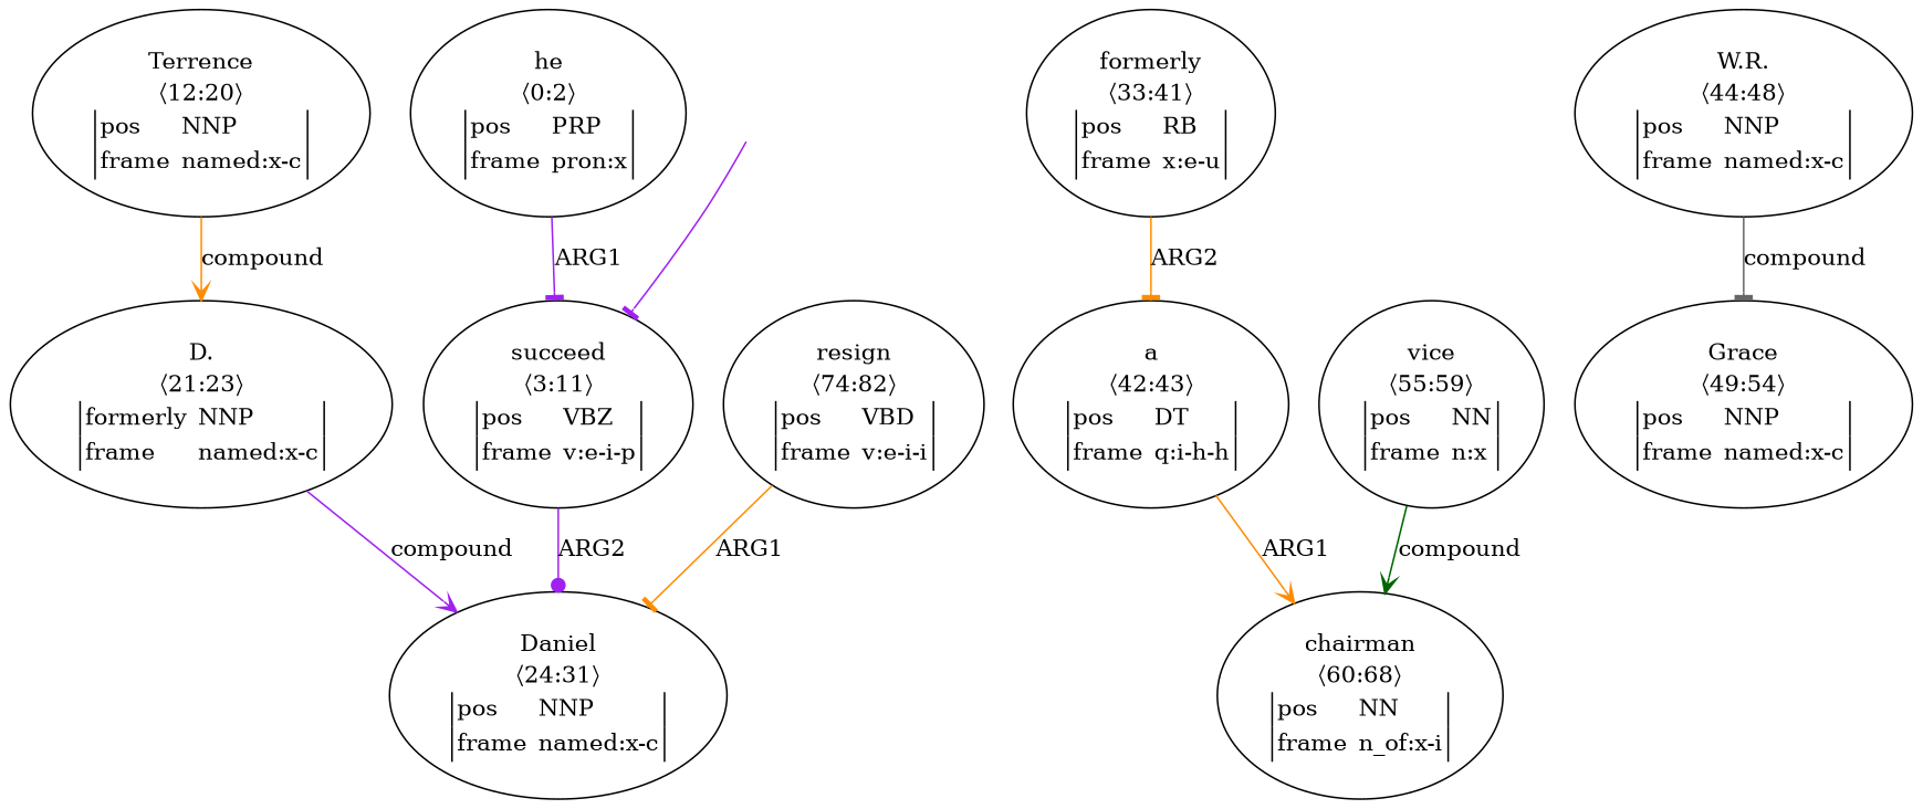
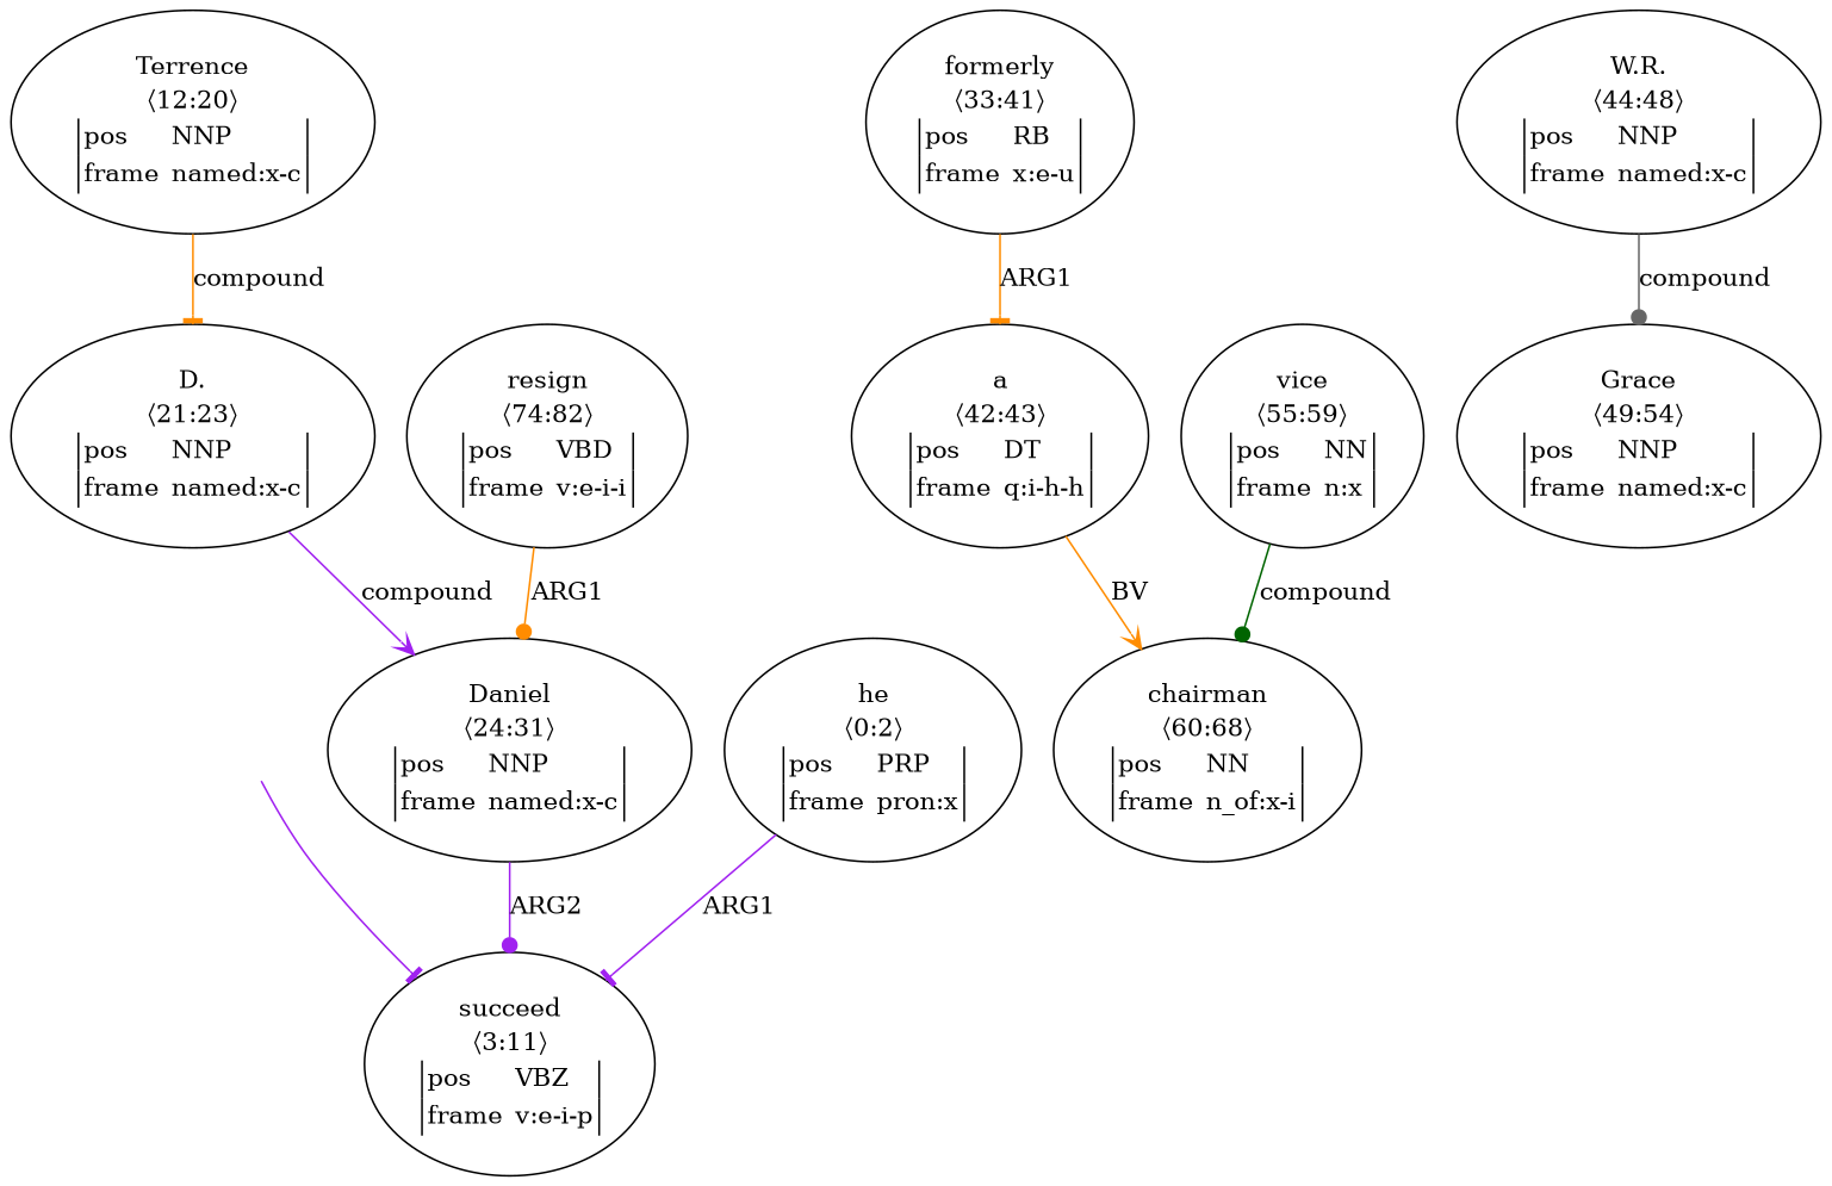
  digraph {
    edge [arrowhead=dot color=purple]
    top [style=invis]
    n2 [label=<<table align="center" border="0" cellspacing="0"><tr><td colspan="2">succeed</td></tr><tr><td colspan="2">〈3:11〉</td></tr><tr><td sides="l" border="1" align="left">pos</td><td sides="r" border="1" align="left">VBZ</td></tr><tr><td sides="l" border="1" align="left">frame</td><td sides="r" border="1" align="left">v:e-i-p</td></tr></table>>]
    n3 [label=<<table align="center" border="0" cellspacing="0"><tr><td colspan="2">Daniel</td></tr><tr><td colspan="2">〈24:31〉</td></tr><tr><td sides="l" border="1" align="left">pos</td><td sides="r" border="1" align="left">NNP</td></tr><tr><td sides="l" border="1" align="left">frame</td><td sides="r" border="1" align="left">named:x-c</td></tr></table>>]
    n4 [label=<<table align="center" border="0" cellspacing="0"><tr><td colspan="2">he</td></tr><tr><td colspan="2">〈0:2〉</td></tr><tr><td sides="l" border="1" align="left">pos</td><td sides="r" border="1" align="left">PRP</td></tr><tr><td sides="l" border="1" align="left">frame</td><td sides="r" border="1" align="left">pron:x</td></tr></table>>]
    n5 [label=<<table align="center" border="0" cellspacing="0"><tr><td colspan="2">Terrence</td></tr><tr><td colspan="2">〈12:20〉</td></tr><tr><td sides="l" border="1" align="left">pos</td><td sides="r" border="1" align="left">NNP</td></tr><tr><td sides="l" border="1" align="left">frame</td><td sides="r" border="1" align="left">named:x-c</td></tr></table>>]
-   n6 [label=<<table align="center" border="0" cellspacing="0"><tr><td colspan="2">D.</td></tr><tr><td colspan="2">〈21:23〉</td></tr><tr><td sides="l" border="1" align="left">formerly</td><td sides="r" border="1" align="left">NNP</td></tr><tr><td sides="l" border="1" align="left">frame</td><td sides="r" border="1" align="left">named:x-c</td></tr></table>>]
+   n6 [label=<<table align="center" border="0" cellspacing="0"><tr><td colspan="2">D.</td></tr><tr><td colspan="2">〈21:23〉</td></tr><tr><td sides="l" border="1" align="left">pos</td><td sides="r" border="1" align="left">NNP</td></tr><tr><td sides="l" border="1" align="left">frame</td><td sides="r" border="1" align="left">named:x-c</td></tr></table>>]
    n7 [label=<<table align="center" border="0" cellspacing="0"><tr><td colspan="2">formerly</td></tr><tr><td colspan="2">〈33:41〉</td></tr><tr><td sides="l" border="1" align="left">pos</td><td sides="r" border="1" align="left">RB</td></tr><tr><td sides="l" border="1" align="left">frame</td><td sides="r" border="1" align="left">x:e-u</td></tr></table>>]
    n8 [label=<<table align="center" border="0" cellspacing="0"><tr><td colspan="2">a</td></tr><tr><td colspan="2">〈42:43〉</td></tr><tr><td sides="l" border="1" align="left">pos</td><td sides="r" border="1" align="left">DT</td></tr><tr><td sides="l" border="1" align="left">frame</td><td sides="r" border="1" align="left">q:i-h-h</td></tr></table>>]
    n9 [label=<<table align="center" border="0" cellspacing="0"><tr><td colspan="2">chairman</td></tr><tr><td colspan="2">〈60:68〉</td></tr><tr><td sides="l" border="1" align="left">pos</td><td sides="r" border="1" align="left">NN</td></tr><tr><td sides="l" border="1" align="left">frame</td><td sides="r" border="1" align="left">n_of:x-i</td></tr></table>>]
    n10 [label=<<table align="center" border="0" cellspacing="0"><tr><td colspan="2">W.R.</td></tr><tr><td colspan="2">〈44:48〉</td></tr><tr><td sides="l" border="1" align="left">pos</td><td sides="r" border="1" align="left">NNP</td></tr><tr><td sides="l" border="1" align="left">frame</td><td sides="r" border="1" align="left">named:x-c</td></tr></table>>]
    n11 [label=<<table align="center" border="0" cellspacing="0"><tr><td colspan="2">Grace</td></tr><tr><td colspan="2">〈49:54〉</td></tr><tr><td sides="l" border="1" align="left">pos</td><td sides="r" border="1" align="left">NNP</td></tr><tr><td sides="l" border="1" align="left">frame</td><td sides="r" border="1" align="left">named:x-c</td></tr></table>>]
    n12 [label=<<table align="center" border="0" cellspacing="0"><tr><td colspan="2">vice</td></tr><tr><td colspan="2">〈55:59〉</td></tr><tr><td sides="l" border="1" align="left">pos</td><td sides="r" border="1" align="left">NN</td></tr><tr><td sides="l" border="1" align="left">frame</td><td sides="r" border="1" align="left">n:x</td></tr></table>>]
    n13 [label=<<table align="center" border="0" cellspacing="0"><tr><td colspan="2">resign</td></tr><tr><td colspan="2">〈74:82〉</td></tr><tr><td sides="l" border="1" align="left">pos</td><td sides="r" border="1" align="left">VBD</td></tr><tr><td sides="l" border="1" align="left">frame</td><td sides="r" border="1" align="left">v:e-i-i</td></tr></table>>]
    top -> n2 [arrowhead=tee]
-   n2 -> n3 [label=ARG2]
+   n3 -> n2 [label=ARG2]
    n4 -> n2 [arrowhead=tee label=ARG1]
-   n5 -> n6 [arrowhead=vee color=darkorange label=compound]
+   n5 -> n6 [arrowhead=tee color=darkorange label=compound]
    n6 -> n3 [arrowhead=vee label=compound]
-   n7 -> n8 [arrowhead=tee color=darkorange label=ARG2]
-   n8 -> n9 [arrowhead=vee color=darkorange label=ARG1]
-   n10 -> n11 [arrowhead=tee color=gray40 label=compound]
-   n12 -> n9 [arrowhead=vee color=darkgreen label=compound]
-   n13 -> n3 [arrowhead=tee color=darkorange label=ARG1]
+   n7 -> n8 [arrowhead=tee color=darkorange label=ARG1]
+   n8 -> n9 [arrowhead=vee color=darkorange label=BV]
+   n10 -> n11 [color=gray40 label=compound]
+   n12 -> n9 [color=darkgreen label=compound]
+   n13 -> n3 [color=darkorange label=ARG1]
  }
